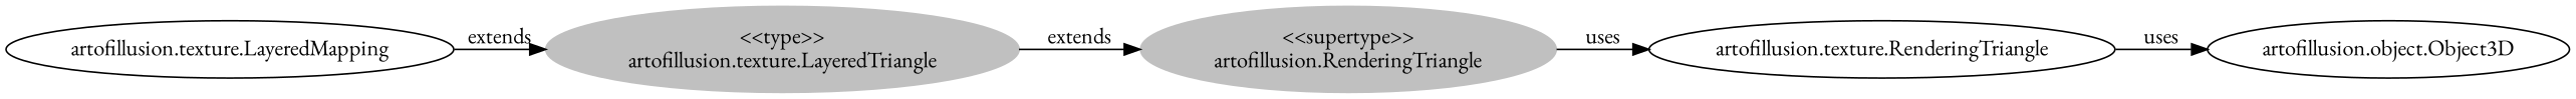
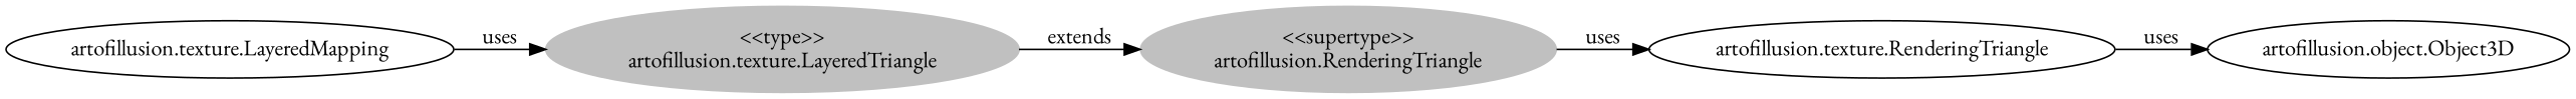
  digraph {
    fontname="EB Garamond"
    rankdir=LR
    node [fontname="EB Garamond"]
    edge [fontname="EB Garamond"]
    n1 [color=grey label="<<type>>\nartofillusion.texture.LayeredTriangle" style=filled]
    n2 [color=grey label="<<supertype>>\nartofillusion.RenderingTriangle" style=filled]
    n3 [label="artofillusion.texture.RenderingTriangle"]
    n4 [label="artofillusion.object.Object3D"]
    n5 [label="artofillusion.texture.LayeredMapping"]
    n1 -> n2 [label=extends]
    n2 -> n3 [label=uses]
    n3 -> n4 [label=uses]
-   n5 -> n1 [label=extends]
+   n5 -> n1 [label=uses]
  }
